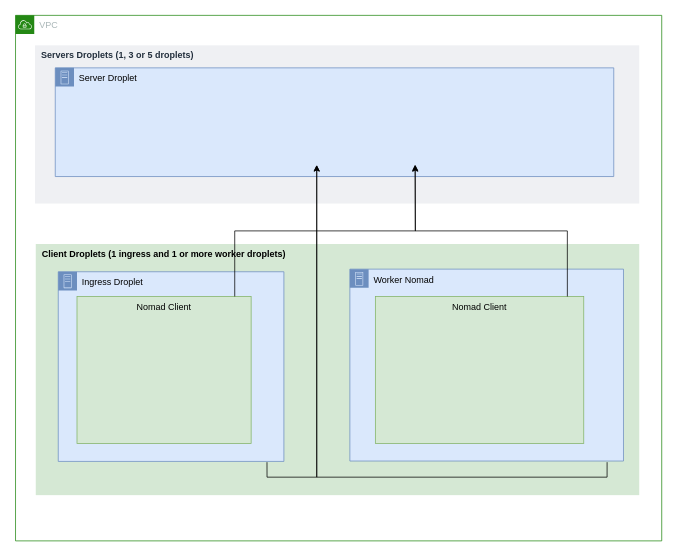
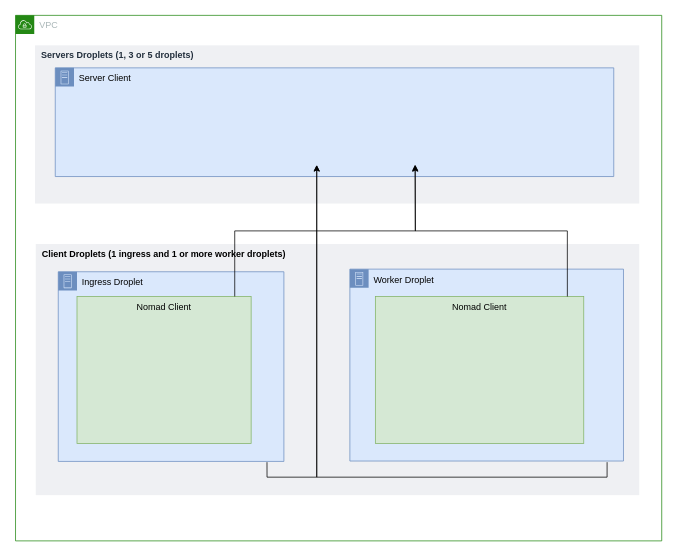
  <mxCell id="0" />
  <mxCell id="1" parent="0" />
  <mxCell id="2" value="VPC" style="points=[[0,0],[0.25,0],[0.5,0],[0.75,0],[1,0],[1,0.25],[1,0.5],[1,0.75],[1,1],[0.75,1],[0.5,1],[0.25,1],[0,1],[0,0.75],[0,0.5],[0,0.25]];outlineConnect=0;gradientColor=none;html=1;whiteSpace=wrap;fontSize=12;fontStyle=0;shape=mxgraph.aws4.group;grIcon=mxgraph.aws4.group_vpc;strokeColor=#248814;fillColor=none;verticalAlign=top;align=left;spacingLeft=30;fontColor=#AAB7B8;dashed=0;" parent="1" vertex="1"><mxGeometry x="20" y="20" width="862" height="701" as="geometry" /></mxCell>
  <mxCell id="3" value="  Servers Droplets (1, 3 or 5 droplets)" style="fillColor=#EFF0F3;strokeColor=none;dashed=0;verticalAlign=top;fontStyle=1;fontColor=#232F3D;align=left;" parent="1" vertex="1"><mxGeometry x="46" y="60" width="806" height="211" as="geometry" /></mxCell>
- <mxCell id="4" value="  Client Droplets (1 ingress and 1 or more worker droplets)" style="fillColor=#d5e8d4;strokeColor=none;dashed=0;verticalAlign=top;fontStyle=1;align=left;" parent="1" vertex="1"><mxGeometry x="47" y="325" width="805" height="335" as="geometry" /></mxCell>
- <mxCell id="5" value="Server Droplet" style="points=[[0,0],[0.25,0],[0.5,0],[0.75,0],[1,0],[1,0.25],[1,0.5],[1,0.75],[1,1],[0.75,1],[0.5,1],[0.25,1],[0,1],[0,0.75],[0,0.5],[0,0.25]];outlineConnect=0;html=1;whiteSpace=wrap;fontSize=12;fontStyle=0;shape=mxgraph.aws4.group;grIcon=mxgraph.aws4.group_on_premise;strokeColor=#6c8ebf;fillColor=#dae8fc;verticalAlign=top;align=left;spacingLeft=30;dashed=0;" parent="1" vertex="1"><mxGeometry x="73" y="90" width="745" height="145" as="geometry" /></mxCell>
+ <mxCell id="4" value="  Client Droplets (1 ingress and 1 or more worker droplets)" style="fillColor=#EFF0F3;strokeColor=none;dashed=0;verticalAlign=top;fontStyle=1;align=left;" parent="1" vertex="1"><mxGeometry x="47" y="325" width="805" height="335" as="geometry" /></mxCell>
+ <mxCell id="5" value="Server Client" style="points=[[0,0],[0.25,0],[0.5,0],[0.75,0],[1,0],[1,0.25],[1,0.5],[1,0.75],[1,1],[0.75,1],[0.5,1],[0.25,1],[0,1],[0,0.75],[0,0.5],[0,0.25]];outlineConnect=0;html=1;whiteSpace=wrap;fontSize=12;fontStyle=0;shape=mxgraph.aws4.group;grIcon=mxgraph.aws4.group_on_premise;strokeColor=#6c8ebf;fillColor=#dae8fc;verticalAlign=top;align=left;spacingLeft=30;dashed=0;" parent="1" vertex="1"><mxGeometry x="73" y="90" width="745" height="145" as="geometry" /></mxCell>
  <mxCell id="6" value="Ingress Droplet" style="points=[[0,0],[0.25,0],[0.5,0],[0.75,0],[1,0],[1,0.25],[1,0.5],[1,0.75],[1,1],[0.75,1],[0.5,1],[0.25,1],[0,1],[0,0.75],[0,0.5],[0,0.25]];outlineConnect=0;html=1;whiteSpace=wrap;fontSize=12;fontStyle=0;shape=mxgraph.aws4.group;grIcon=mxgraph.aws4.group_on_premise;strokeColor=#6c8ebf;fillColor=#dae8fc;verticalAlign=top;align=left;spacingLeft=30;dashed=0;" parent="1" vertex="1"><mxGeometry x="77" y="362" width="301" height="253" as="geometry" /></mxCell>
  <mxCell id="7" value="" style="shape=image;imageAspect=0;aspect=fixed;verticalLabelPosition=bottom;verticalAlign=top;image=https://www.datocms-assets.com/2885/1620155128-brandhcvaultverticalcolor.svg;" vertex="1" parent="1"><mxGeometry x="260" y="123" width="67.46" height="96.69" as="geometry" /></mxCell>
  <mxCell id="8" value="" style="shape=image;imageAspect=0;aspect=fixed;verticalLabelPosition=bottom;verticalAlign=top;image=https://www.datocms-assets.com/2885/1620155093-brandhcconsulverticalcolor.svg;" vertex="1" parent="1"><mxGeometry x="387" y="122.69" width="69.55" height="97" as="geometry" /></mxCell>
  <mxCell id="9" value="" style="shape=image;imageAspect=0;aspect=fixed;verticalLabelPosition=bottom;verticalAlign=top;image=https://www.datocms-assets.com/2885/1620155100-brandhcnomadverticalcolor.svg;" vertex="1" parent="1"><mxGeometry x="516" y="123" width="74.44" height="97" as="geometry" /></mxCell>
  <mxCell id="10" style="edgeStyle=orthogonalEdgeStyle;rounded=0;orthogonalLoop=1;jettySize=auto;html=1;exitX=0.5;exitY=1;exitDx=0;exitDy=0;entryX=0.5;entryY=1;entryDx=0;entryDy=0;" edge="1" parent="1" source="11" target="8"><mxGeometry relative="1" as="geometry" /></mxCell>
  <mxCell id="11" value="" style="shape=image;imageAspect=0;aspect=fixed;verticalLabelPosition=bottom;verticalAlign=top;image=https://www.datocms-assets.com/2885/1620155093-brandhcconsulverticalcolor.svg;" vertex="1" parent="1"><mxGeometry x="334.3" y="557" width="42.3" height="59" as="geometry" /></mxCell>
- <mxCell id="12" value="Worker Nomad" style="points=[[0,0],[0.25,0],[0.5,0],[0.75,0],[1,0],[1,0.25],[1,0.5],[1,0.75],[1,1],[0.75,1],[0.5,1],[0.25,1],[0,1],[0,0.75],[0,0.5],[0,0.25]];outlineConnect=0;html=1;whiteSpace=wrap;fontSize=12;fontStyle=0;shape=mxgraph.aws4.group;grIcon=mxgraph.aws4.group_on_premise;strokeColor=#6c8ebf;fillColor=#dae8fc;verticalAlign=top;align=left;spacingLeft=30;dashed=0;" parent="1" vertex="1"><mxGeometry x="466" y="358.5" width="365" height="256" as="geometry" /></mxCell>
+ <mxCell id="12" value="Worker Droplet" style="points=[[0,0],[0.25,0],[0.5,0],[0.75,0],[1,0],[1,0.25],[1,0.5],[1,0.75],[1,1],[0.75,1],[0.5,1],[0.25,1],[0,1],[0,0.75],[0,0.5],[0,0.25]];outlineConnect=0;html=1;whiteSpace=wrap;fontSize=12;fontStyle=0;shape=mxgraph.aws4.group;grIcon=mxgraph.aws4.group_on_premise;strokeColor=#6c8ebf;fillColor=#dae8fc;verticalAlign=top;align=left;spacingLeft=30;dashed=0;" parent="1" vertex="1"><mxGeometry x="466" y="358.5" width="365" height="256" as="geometry" /></mxCell>
  <mxCell id="13" style="edgeStyle=orthogonalEdgeStyle;rounded=0;orthogonalLoop=1;jettySize=auto;html=1;exitX=0.5;exitY=1;exitDx=0;exitDy=0;entryX=0.5;entryY=1;entryDx=0;entryDy=0;" edge="1" parent="1" source="14" target="8"><mxGeometry relative="1" as="geometry" /></mxCell>
  <mxCell id="14" value="" style="shape=image;imageAspect=0;aspect=fixed;verticalLabelPosition=bottom;verticalAlign=top;image=https://www.datocms-assets.com/2885/1620155093-brandhcconsulverticalcolor.svg;" vertex="1" parent="1"><mxGeometry x="787.98" y="557" width="42.3" height="59" as="geometry" /></mxCell>
  <mxCell id="15" value="Nomad Client" style="fillColor=#d5e8d4;strokeColor=#82b366;dashed=0;verticalAlign=top;fontStyle=0;" vertex="1" parent="1"><mxGeometry x="500" y="395" width="278" height="196" as="geometry" /></mxCell>
  <mxCell id="16" style="edgeStyle=orthogonalEdgeStyle;rounded=0;orthogonalLoop=1;jettySize=auto;html=1;exitX=0.5;exitY=0;exitDx=0;exitDy=0;" edge="1" parent="1" source="17" target="9"><mxGeometry relative="1" as="geometry" /></mxCell>
  <mxCell id="17" value="" style="shape=image;imageAspect=0;aspect=fixed;verticalLabelPosition=bottom;verticalAlign=top;image=https://www.datocms-assets.com/2885/1620155100-brandhcnomadverticalcolor.svg;" vertex="1" parent="1"><mxGeometry x="734.26" y="395" width="43.74" height="57" as="geometry" /></mxCell>
  <mxCell id="18" value="Nomad Client" style="fillColor=#d5e8d4;strokeColor=#82b366;dashed=0;verticalAlign=top;fontStyle=0;" vertex="1" parent="1"><mxGeometry x="102" y="395" width="232.3" height="196" as="geometry" /></mxCell>
  <mxCell id="19" style="edgeStyle=orthogonalEdgeStyle;rounded=0;orthogonalLoop=1;jettySize=auto;html=1;exitX=0.5;exitY=0;exitDx=0;exitDy=0;" edge="1" parent="1" source="20"><mxGeometry relative="1" as="geometry"><mxPoint x="553" y="219" as="targetPoint" /></mxGeometry></mxCell>
  <mxCell id="20" value="" style="shape=image;imageAspect=0;aspect=fixed;verticalLabelPosition=bottom;verticalAlign=top;image=https://www.datocms-assets.com/2885/1620155100-brandhcnomadverticalcolor.svg;" vertex="1" parent="1"><mxGeometry x="290.56" y="395" width="43.74" height="57" as="geometry" /></mxCell>
  <mxCell id="21" value="" style="shape=image;imageAspect=0;aspect=fixed;verticalLabelPosition=bottom;verticalAlign=top;image=https://docs.altinn.studio/teknologi/altinnstudio/toolsandframeworks/traefik/traefik.png;" vertex="1" parent="1"><mxGeometry x="165" y="457" width="52.93" height="71" as="geometry" /></mxCell>
  <mxCell id="22" value="" style="shape=image;imageAspect=0;aspect=fixed;verticalLabelPosition=bottom;verticalAlign=top;image=https://upload.wikimedia.org/wikipedia/commons/thumb/d/d9/Node.js_logo.svg/1280px-Node.js_logo.svg.png;" vertex="1" parent="1"><mxGeometry x="619" y="452" width="93.2" height="56.99" as="geometry" /></mxCell>
  <mxCell id="23" value="" style="shape=image;imageAspect=0;aspect=fixed;verticalLabelPosition=bottom;verticalAlign=top;image=https://logosvector.net/wp-content/uploads/2013/03/java-eps-vector-logo.png;" vertex="1" parent="1"><mxGeometry x="630" y="517" width="63.99" height="63.99" as="geometry" /></mxCell>
  <mxCell id="24" value="" style="shape=image;imageAspect=0;aspect=fixed;verticalLabelPosition=bottom;verticalAlign=top;fontColor=#000000;image=https://www.bacula.lat/wp-content/uploads/2019/05/postgresql-logo.png;" vertex="1" parent="1"><mxGeometry x="521.72" y="438.99" width="63" height="70" as="geometry" /></mxCell>
  <mxCell id="25" value="" style="shape=image;imageAspect=0;aspect=fixed;verticalLabelPosition=bottom;verticalAlign=top;fontColor=#000000;image=https://www.docker.com/sites/default/files/social/docker_facebook_share.png;" vertex="1" parent="1"><mxGeometry x="512.25" y="513.99" width="81.95" height="70" as="geometry" /></mxCell>
